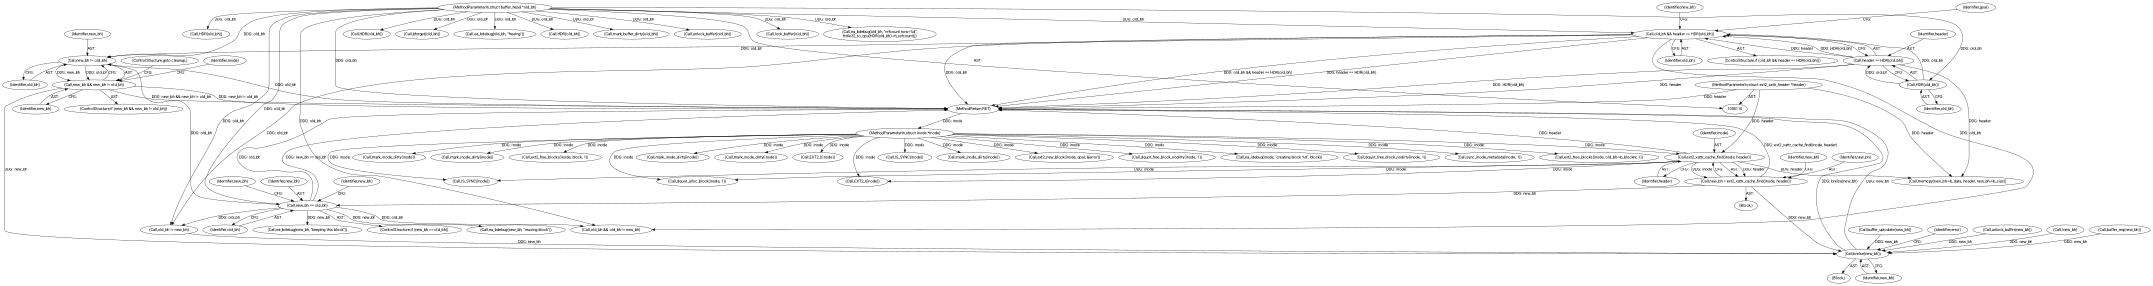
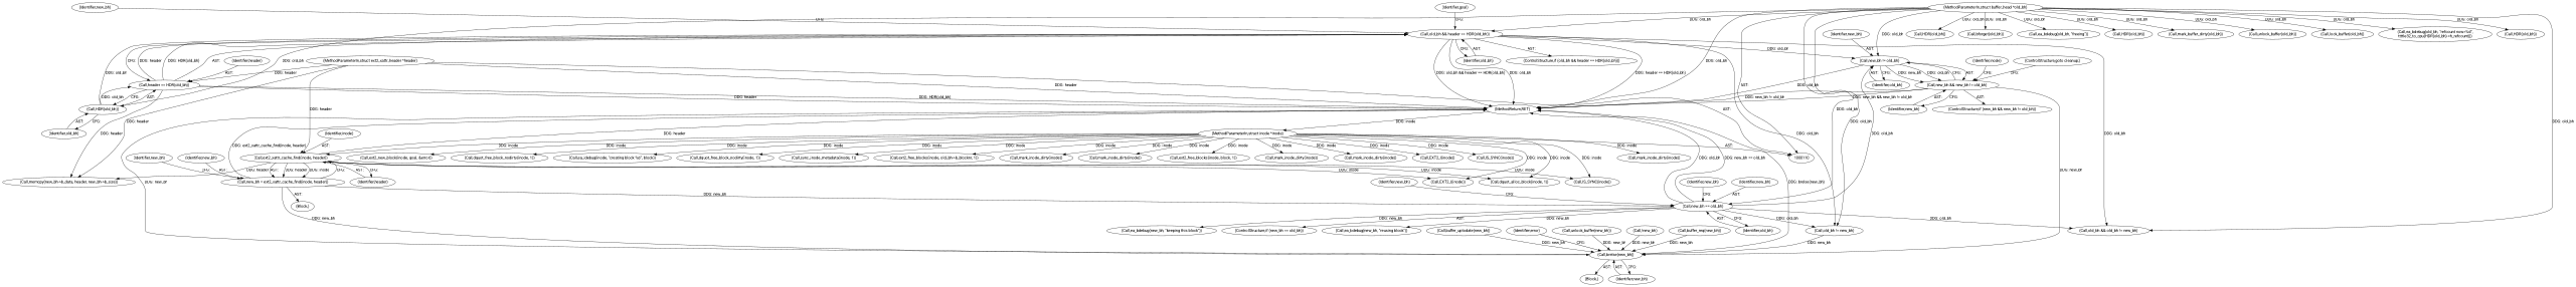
  digraph {
    fontname=Roboto
    node [fontname=Roboto]
    edge [fontname=Roboto]
    n1 [label="(Call,new_bh != old_bh)"]
    n2 [label="(Call,new_bh && new_bh != old_bh)"]
    n3 [label="(Identifier,old_bh)"]
    n4 [label="(MethodReturn,RET)"]
    n5 [label="(Call,brelse(new_bh))"]
    n6 [label="(ControlStructure,if (new_bh && new_bh != old_bh))"]
    n7 [label="(Identifier,new_bh)"]
    n8 [label="(MethodParameterIn,struct inode *inode)"]
    n9 [label="(Call,new_bh == old_bh)"]
    n10 [label="(Identifier,old_bh)"]
    n11 [label="(Call,old_bh && old_bh != new_bh)"]
    n12 [label="(Call,ea_bdebug(new_bh, \"keeping this block\"))"]
    n13 [label="(ControlStructure,if (new_bh == old_bh))"]
    n14 [label="(Call,ea_bdebug(new_bh, \"reusing block\"))"]
    n15 [label="(Call,old_bh != new_bh)"]
    n16 [label="(Call,new_bh = ext2_xattr_cache_find(inode, header))"]
    n17 [label="(Call,ext2_xattr_cache_find(inode, header))"]
    n18 [label="(Block,)"]
    n19 [label="(Call,dquot_alloc_block(inode, 1))"]
    n20 [label="(Call,IS_SYNC(inode))"]
    n21 [label="(Call,memcpy(new_bh->b_data, header, new_bh->b_size))"]
    n22 [label="(Call,EXT2_I(inode))"]
    n23 [label="(Identifier,header)"]
    n24 [label="(Block,)"]
    n25 [label="(Identifier,new_bh)"]
    n26 [label="(Call,header == HDR(old_bh))"]
    n27 [label="(Call,old_bh && header == HDR(old_bh))"]
    n28 [label="(Call,HDR(old_bh))"]
    n29 [label="(Call,mark_inode_dirty(inode))"]
    n30 [label="(Call,ext2_new_block(inode, goal, &error))"]
    n31 [label="(Call,dquot_free_block_nodirty(inode, 1))"]
    n32 [label="(Call,ea_idebug(inode, \"creating block %d\", block))"]
    n33 [label="(Call,dquot_free_block_nodirty(inode, 1))"]
    n34 [label="(Call,sync_inode_metadata(inode, 1))"]
    n35 [label="(Call,ext2_free_blocks(inode, old_bh->b_blocknr, 1))"]
    n36 [label="(Call,mark_inode_dirty(inode))"]
    n37 [label="(Call,mark_inode_dirty(inode))"]
    n38 [label="(Call,ext2_free_blocks(inode, block, 1))"]
    n39 [label="(Call,mark_inode_dirty(inode))"]
    n40 [label="(Call,mark_inode_dirty(inode))"]
    n41 [label="(Call,EXT2_I(inode))"]
    n42 [label="(Call,IS_SYNC(inode))"]
    1000110
    n44 [label="(MethodParameterIn,struct ext2_xattr_header *header)"]
    n45 [label="(MethodParameterIn,struct buffer_head *old_bh)"]
    n46 [label="(Call,HDR(old_bh))"]
    n47 [label="(Call,bforget(old_bh))"]
    n48 [label="(Call,ea_bdebug(old_bh, \"freeing\"))"]
    n49 [label="(Call,HDR(old_bh))"]
    n50 [label="(Call,mark_buffer_dirty(old_bh))"]
    n51 [label="(Call,unlock_buffer(old_bh))"]
    n52 [label="(Call,lock_buffer(old_bh))"]
    n53 [label="(Call,ea_bdebug(old_bh, \"refcount now=%d\",\n\t\t\t\tle32_to_cpu(HDR(old_bh)->h_refcount)))"]
    n54 [label="(Call,HDR(old_bh))"]
    n55 [label="(Identifier,old_bh)"]
    n56 [label="(ControlStructure,if (old_bh && header == HDR(old_bh)))"]
    n57 [label="(Identifier,old_bh)"]
    n58 [label="(Identifier,new_bh)"]
    n59 [label="(ControlStructure,goto cleanup;)"]
    n60 [label="(Identifier,new_bh)"]
    n61 [label="(Identifier,new_bh)"]
    n62 [label="(Identifier,new_bh)"]
    n63 [label="(Identifier,goal)"]
    n64 [label="(Call,buffer_uptodate(new_bh))"]
    n65 [label="(Identifier,inode)"]
    n66 [label="(Identifier,new_bh)"]
    n67 [label="(Identifier,new_bh)"]
    n68 [label="(Identifier,error)"]
    n69 [label="(Identifier,header)"]
    n70 [label="(Call,unlock_buffer(new_bh))"]
    n71 [label="(Identifier,inode)"]
    n72 [label="(Call,!new_bh)"]
    n73 [label="(Identifier,new_bh)"]
    n74 [label="(Call,buffer_req(new_bh))"]
    n1 -> n2 [label="AST: "]
    n1 -> n2 [label="DDG: new_bh"]
    n1 -> n2 [label="DDG: old_bh"]
    n1 -> n3 [label="CFG: "]
    n1 -> n4 [label="DDG: old_bh"]
    n2 -> n1 [label="CFG: "]
    n2 -> n4 [label="DDG: new_bh != old_bh"]
    n2 -> n4 [label="DDG: new_bh && new_bh != old_bh"]
    n2 -> n5 [label="DDG: new_bh"]
    n2 -> n6 [label="AST: "]
    n2 -> n7 [label="CFG: "]
    n3 -> n1 [label="AST: "]
    n4 -> n8 [label="DDG: inode"]
    n5 -> n4 [label="DDG: brelse(new_bh)"]
    n5 -> n4 [label="DDG: new_bh"]
    n5 -> n24 [label="AST: "]
    n5 -> n25 [label="CFG: "]
    n7 -> n2 [label="AST: "]
    n8 -> n17 [label="DDG: inode"]
    n8 -> n19 [label="DDG: inode"]
    n8 -> n20 [label="DDG: inode"]
    n8 -> n22 [label="DDG: inode"]
    n8 -> n29 [label="DDG: inode"]
    n8 -> n30 [label="DDG: inode"]
    n8 -> n31 [label="DDG: inode"]
    n8 -> n32 [label="DDG: inode"]
    n8 -> n33 [label="DDG: inode"]
    n8 -> n34 [label="DDG: inode"]
    n8 -> n35 [label="DDG: inode"]
    n8 -> n36 [label="DDG: inode"]
    n8 -> n37 [label="DDG: inode"]
    n8 -> n38 [label="DDG: inode"]
    n8 -> n39 [label="DDG: inode"]
    n8 -> n40 [label="DDG: inode"]
    n8 -> n41 [label="DDG: inode"]
    n8 -> n42 [label="DDG: inode"]
+   n8 -> 1000110 [label="AST: "]
    n9 -> n1 [label="DDG: old_bh"]
    n9 -> n4 [label="DDG: old_bh"]
    n9 -> n4 [label="DDG: new_bh == old_bh"]
    n9 -> n10 [label="CFG: "]
    n9 -> n11 [label="DDG: old_bh"]
    n9 -> n12 [label="DDG: new_bh"]
    n9 -> n13 [label="AST: "]
    n9 -> n14 [label="DDG: new_bh"]
    n9 -> n15 [label="DDG: old_bh"]
    n10 -> n9 [label="AST: "]
    n15 -> n5 [label="DDG: new_bh"]
    n16 -> n4 [label="DDG: ext2_xattr_cache_find(inode, header)"]
    n16 -> n5 [label="DDG: new_bh"]
    n16 -> n9 [label="DDG: new_bh"]
    n16 -> n17 [label="CFG: "]
    n16 -> n18 [label="AST: "]
    n17 -> n4 [label="DDG: header"]
    n17 -> n16 [label="AST: "]
    n17 -> n16 [label="DDG: inode"]
    n17 -> n16 [label="DDG: header"]
    n17 -> n19 [label="DDG: inode"]
    n17 -> n20 [label="DDG: inode"]
    n17 -> n21 [label="DDG: header"]
    n17 -> n22 [label="DDG: inode"]
    n17 -> n23 [label="CFG: "]
    n23 -> n17 [label="AST: "]
    n25 -> n5 [label="AST: "]
    n26 -> n4 [label="DDG: HDR(old_bh)"]
    n26 -> n4 [label="DDG: header"]
    n26 -> n21 [label="DDG: header"]
    n26 -> n27 [label="AST: "]
    n26 -> n27 [label="DDG: header"]
    n26 -> n27 [label="DDG: HDR(old_bh)"]
    n26 -> n28 [label="CFG: "]
    n27 -> n1 [label="DDG: old_bh"]
    n27 -> n4 [label="DDG: header == HDR(old_bh)"]
    n27 -> n4 [label="DDG: old_bh"]
    n27 -> n4 [label="DDG: old_bh && header == HDR(old_bh)"]
    n27 -> n11 [label="DDG: old_bh"]
    n27 -> n15 [label="DDG: old_bh"]
    n27 -> n26 [label="CFG: "]
    n27 -> n55 [label="CFG: "]
    n27 -> n56 [label="AST: "]
    n28 -> n26 [label="AST: "]
    n28 -> n26 [label="DDG: old_bh"]
    n28 -> n27 [label="DDG: old_bh"]
    n28 -> n57 [label="CFG: "]
    n44 -> n4 [label="DDG: header"]
    n44 -> n17 [label="DDG: header"]
    n44 -> n21 [label="DDG: header"]
+   n44 -> n26 [label="DDG: header"]
    n44 -> 1000110 [label="AST: "]
    n45 -> n1 [label="DDG: old_bh"]
    n45 -> n4 [label="DDG: old_bh"]
    n45 -> n9 [label="DDG: old_bh"]
    n45 -> n11 [label="DDG: old_bh"]
    n45 -> n15 [label="DDG: old_bh"]
    n45 -> n27 [label="DDG: old_bh"]
    n45 -> n28 [label="DDG: old_bh"]
    n45 -> 1000110 [label="AST: "]
    n45 -> n46 [label="DDG: old_bh"]
    n45 -> n47 [label="DDG: old_bh"]
    n45 -> n48 [label="DDG: old_bh"]
    n45 -> n49 [label="DDG: old_bh"]
    n45 -> n50 [label="DDG: old_bh"]
    n45 -> n51 [label="DDG: old_bh"]
    n45 -> n52 [label="DDG: old_bh"]
    n45 -> n53 [label="DDG: old_bh"]
    n45 -> n54 [label="DDG: old_bh"]
    n55 -> n27 [label="AST: "]
    n57 -> n28 [label="AST: "]
    n58 -> n9 [label="CFG: "]
    n59 -> n2 [label="CFG: "]
    n60 -> n9 [label="CFG: "]
    n61 -> n9 [label="AST: "]
    n62 -> n16 [label="AST: "]
    n63 -> n27 [label="CFG: "]
    n64 -> n5 [label="DDG: new_bh"]
    n65 -> n2 [label="CFG: "]
    n66 -> n1 [label="AST: "]
    n67 -> n16 [label="CFG: "]
    n68 -> n5 [label="CFG: "]
    n69 -> n26 [label="AST: "]
    n70 -> n5 [label="DDG: new_bh"]
    n71 -> n17 [label="AST: "]
    n72 -> n5 [label="DDG: new_bh"]
    n73 -> n27 [label="CFG: "]
    n74 -> n5 [label="DDG: new_bh"]
  }
